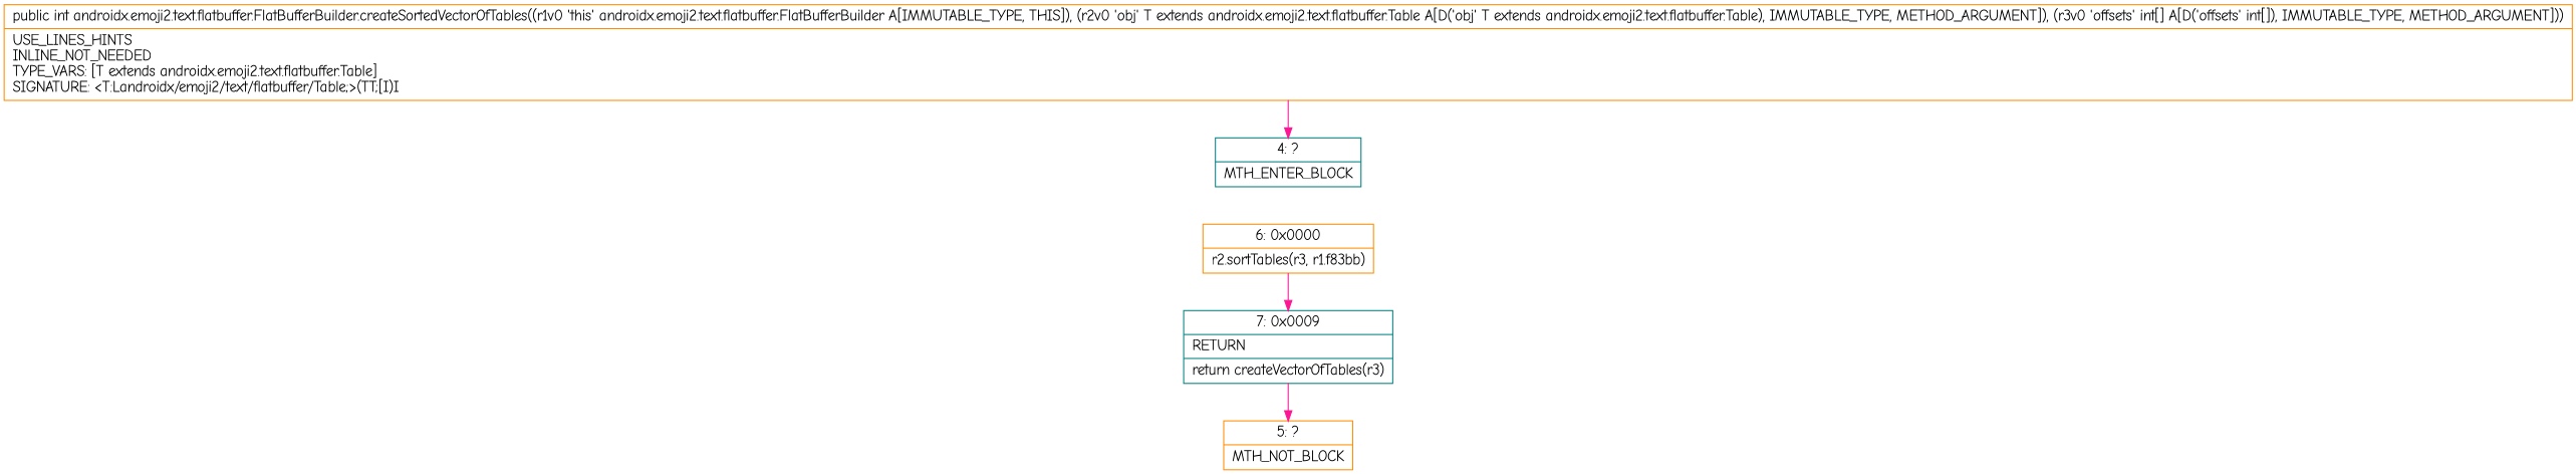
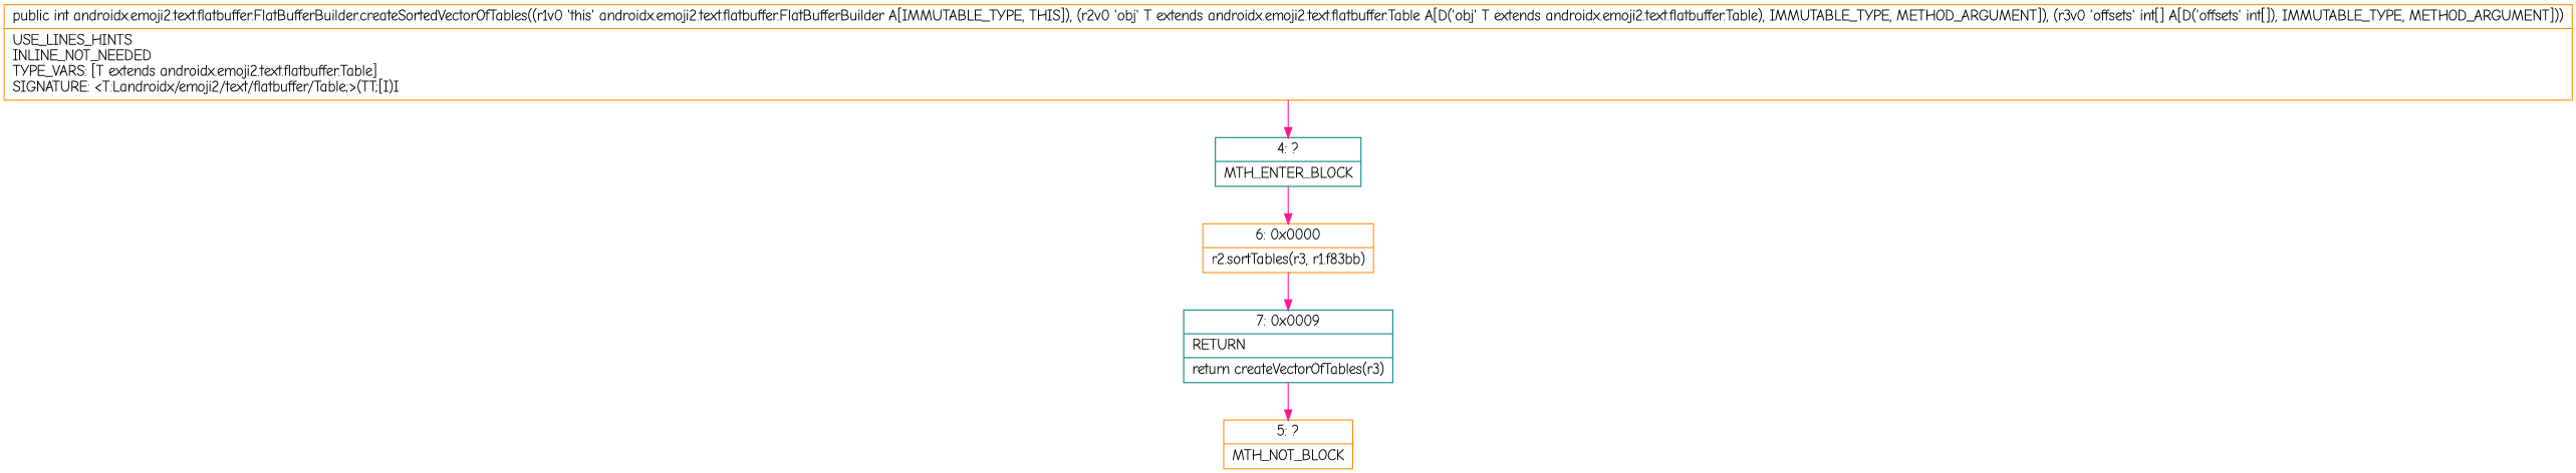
  digraph {
    fontname="Comic Neue"
    node [color=darkorange fontname="Comic Neue" shape=record]
    edge [color=deeppink fontname="Comic Neue"]
    n1 [color=teal label="{4\:\ ?|MTH_ENTER_BLOCK\l}"]
    n2 [label="{6\:\ 0x0000|r2.sortTables(r3, r1.f83bb)\l}"]
    n3 [color=teal label="{7\:\ 0x0009|RETURN\l|return createVectorOfTables(r3)\l}"]
    n4 [label="{5\:\ ?|MTH_NOT_BLOCK\l}"]
    n5 [label="{public int androidx.emoji2.text.flatbuffer.FlatBufferBuilder.createSortedVectorOfTables((r1v0 'this' androidx.emoji2.text.flatbuffer.FlatBufferBuilder A[IMMUTABLE_TYPE, THIS]), (r2v0 'obj' T extends androidx.emoji2.text.flatbuffer.Table A[D('obj' T extends androidx.emoji2.text.flatbuffer.Table), IMMUTABLE_TYPE, METHOD_ARGUMENT]), (r3v0 'offsets' int[] A[D('offsets' int[]), IMMUTABLE_TYPE, METHOD_ARGUMENT]))  | USE_LINES_HINTS\lINLINE_NOT_NEEDED\lTYPE_VARS: [T extends androidx.emoji2.text.flatbuffer.Table]\lSIGNATURE: \<T:Landroidx\/emoji2\/text\/flatbuffer\/Table;\>(TT;[I)I\l}"]
+   n1 -> n2
    n2 -> n3
    n3 -> n4
    n5 -> n1
  }
